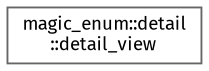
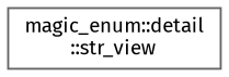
  digraph {
    rankdir=LR
    fontname="Fira Sans"
-   n1 [color=grey40 fillcolor=white fontname="Fira Sans" fontsize=10 height=0.2 label="magic_enum::detail\l::detail_view" shape=box style=filled width=0.4]
+   n1 [color=grey40 fillcolor=white fontname="Fira Sans" fontsize=10 height=0.2 label="magic_enum::detail\l::str_view" shape=box style=filled width=0.4]
  }
